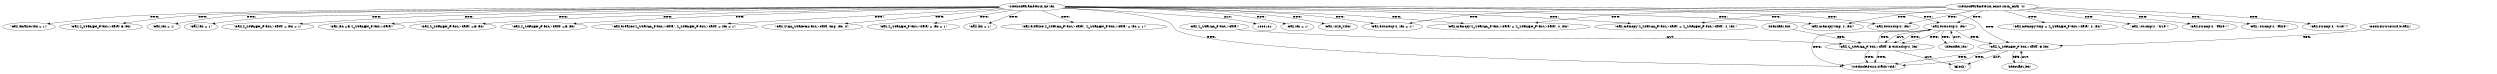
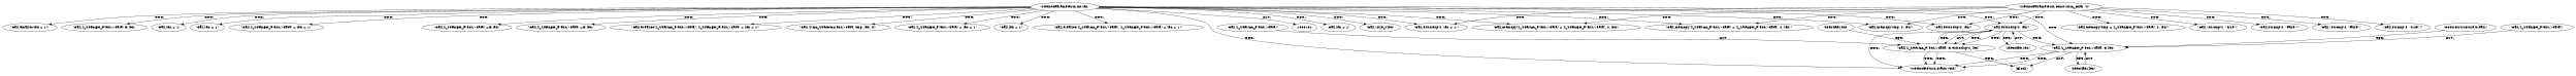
  digraph {
    n1 [label="(Call,estrndup(s, len))"]
    n2 [label="(Call,Z_STRVAL_P(ent->data) = estrndup(s, len))"]
    n3 [label="(Call,Z_STRLEN_P(ent->data) = len)"]
    n4 [label="(Identifier,len)"]
    n5 [label="(MethodReturn,static void)"]
    n6 [label="(Block,)"]
    n7 [label="(Identifier,len)"]
    n8 [label="(MethodParameterIn,const XML_Char *s)"]
    n9 [label="(Call,memcpy(tmp + Z_STRLEN_P(ent->data), s, len))"]
    n10 [label="(Call,!strcmp(s, \"true\"))"]
    n11 [label="(Call,estrndup(s, len))"]
    n12 [label="(Call,strcmp(s, \"false\"))"]
    n13 [label="(Call,estrndup(s, len + 1))"]
    n14 [label="(Call,memcpy(Z_STRVAL_P(ent->data) + Z_STRLEN_P(ent->data), s, len))"]
    n15 [label="(Call,!strcmp(s, \"false\"))"]
    n16 [label="(Call,strcmp(s, \"true\"))"]
    n17 [label="(Call,memcpy(Z_STRVAL_P(ent->data) + Z_STRLEN_P(ent->data), s, len))"]
    n18 [label="(Call,memcpy(tmp, s, len))"]
    n19 [label="(MethodParameterIn,int len)"]
    1000101
    n21 [label="(Call,len + 1)"]
    n22 [label="(Call,(size_t)len)"]
    n23 [label="(Call,emalloc(len + 1))"]
    n24 [label="(Call,Z_STRLEN_P(ent->data) = len)"]
    n25 [label="(Call,len + 1)"]
    n26 [label="(Call,len + 1)"]
    n27 [label="(Call,Z_STRLEN_P(ent->data) + len + 1)"]
-   n28 [label="(Call,len += Z_STRLEN_P(ent->data))"]
    n29 [label="(Call,Z_STRLEN_P(ent->data) += len)"]
    n30 [label="(Call,Z_STRLEN_P(ent->data) += len)"]
    n31 [label="(Call,erealloc(Z_STRVAL_P(ent->data), Z_STRLEN_P(ent->data) + len + 1))"]
    n32 [label="(Call,ZVAL_STRINGL(ent->data, tmp, len, 0))"]
    n33 [label="(Call,Z_STRLEN_P(ent->data) + len + 1)"]
    n34 [label="(Call,len + 1)"]
    n35 [label="(Call,erealloc(Z_STRVAL_P(ent->data), Z_STRLEN_P(ent->data) + len + 1))"]
    n36 [label="(Call,Z_STRVAL_P(ent->data))"]
    n37 [label="(Identifier,ent)"]
    n38 [label="(ControlStructure,break;)"]
+   n39 [label="(Call,Z_STRLEN_P(ent->data))"]
    n1 -> n2 [label="AST: "]
    n1 -> n2 [label="DDG: "]
    n1 -> n2 [label="DDG: "]
    n1 -> n3 [label="DDG: "]
    n1 -> n4 [label="CFG: "]
    n1 -> n5 [label="DDG: "]
    n2 -> n1 [label="CFG: "]
    n2 -> n5 [label="DDG: "]
    n2 -> n5 [label="DDG: "]
-   n2 -> n6 [label="AST: "]
+   n2 -> n6 [label="DDG: "]
    n3 -> n5 [label="DDG: "]
    n3 -> n5 [label="DDG: "]
    n3 -> n6 [label="AST: "]
    n3 -> n7 [label="CFG: "]
    n4 -> n1 [label="AST: "]
    n7 -> n3 [label="AST: "]
    n8 -> n1 [label="DDG: "]
    n8 -> n9 [label="DDG: "]
    n8 -> n10 [label="DDG: "]
    n8 -> n11 [label="DDG: "]
    n8 -> n12 [label="DDG: "]
    n8 -> n13 [label="DDG: "]
    n8 -> n14 [label="DDG: "]
    n8 -> n15 [label="DDG: "]
    n8 -> n16 [label="DDG: "]
    n8 -> n17 [label="DDG: "]
    n8 -> n18 [label="DDG: "]
    n19 -> n1 [label="DDG: "]
    n19 -> n3 [label="DDG: "]
    n19 -> n5 [label="DDG: "]
    n19 -> n11 [label="DDG: "]
    n19 -> n13 [label="DDG: "]
    n19 -> n14 [label="DDG: "]
    n19 -> n17 [label="DDG: "]
    n19 -> n18 [label="DDG: "]
    n19 -> 1000101 [label="AST: "]
    n19 -> n21 [label="DDG: "]
    n19 -> n22 [label="DDG: "]
    n19 -> n23 [label="DDG: "]
    n19 -> n24 [label="DDG: "]
    n19 -> n25 [label="DDG: "]
    n19 -> n26 [label="DDG: "]
    n19 -> n27 [label="DDG: "]
-   n19 -> n28 [label="DDG: "]
    n19 -> n29 [label="DDG: "]
    n19 -> n30 [label="DDG: "]
    n19 -> n31 [label="DDG: "]
    n19 -> n32 [label="DDG: "]
    n19 -> n33 [label="DDG: "]
    n19 -> n34 [label="DDG: "]
    n19 -> n35 [label="DDG: "]
    n36 -> n2 [label="AST: "]
    n37 -> n2 [label="CFG: "]
    n38 -> n3 [label="CFG: "]
+   n39 -> n3 [label="AST: "]
  }
